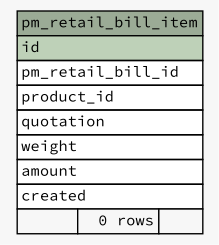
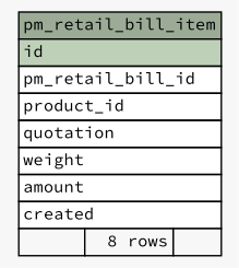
  digraph {
    bgcolor="#f7f7f7"
    fontname="Source Code Pro"
    fontsize=11
    nodesep=0.18
    rankdir=RL
    ranksep=0.46
-   n1 [fontname="Source Code Pro" fontsize=11 label=<     <TABLE BORDER="0" CELLBORDER="1" CELLSPACING="0" BGCOLOR="#ffffff">       <TR><TD COLSPAN="3" BGCOLOR="#9bab96" ALIGN="CENTER">pm_retail_bill_item</TD></TR>       <TR><TD PORT="id" COLSPAN="3" BGCOLOR="#bed1b8" ALIGN="LEFT">id</TD></TR>       <TR><TD PORT="pm_retail_bill_id" COLSPAN="3" ALIGN="LEFT">pm_retail_bill_id</TD></TR>       <TR><TD PORT="product_id" COLSPAN="3" ALIGN="LEFT">product_id</TD></TR>       <TR><TD PORT="quotation" COLSPAN="3" ALIGN="LEFT">quotation</TD></TR>       <TR><TD PORT="weight" COLSPAN="3" ALIGN="LEFT">weight</TD></TR>       <TR><TD PORT="amount" COLSPAN="3" ALIGN="LEFT">amount</TD></TR>       <TR><TD PORT="created" COLSPAN="3" ALIGN="LEFT">created</TD></TR>       <TR><TD ALIGN="LEFT" BGCOLOR="#f7f7f7">  </TD><TD ALIGN="RIGHT" BGCOLOR="#f7f7f7">0 rows</TD><TD ALIGN="RIGHT" BGCOLOR="#f7f7f7">  </TD></TR>     </TABLE>> shape=plaintext]
+   n1 [fontname="Source Code Pro" fontsize=11 label=<     <TABLE BORDER="0" CELLBORDER="1" CELLSPACING="0" BGCOLOR="#ffffff">       <TR><TD COLSPAN="3" BGCOLOR="#9bab96" ALIGN="CENTER">pm_retail_bill_item</TD></TR>       <TR><TD PORT="id" COLSPAN="3" BGCOLOR="#bed1b8" ALIGN="LEFT">id</TD></TR>       <TR><TD PORT="pm_retail_bill_id" COLSPAN="3" ALIGN="LEFT">pm_retail_bill_id</TD></TR>       <TR><TD PORT="product_id" COLSPAN="3" ALIGN="LEFT">product_id</TD></TR>       <TR><TD PORT="quotation" COLSPAN="3" ALIGN="LEFT">quotation</TD></TR>       <TR><TD PORT="weight" COLSPAN="3" ALIGN="LEFT">weight</TD></TR>       <TR><TD PORT="amount" COLSPAN="3" ALIGN="LEFT">amount</TD></TR>       <TR><TD PORT="created" COLSPAN="3" ALIGN="LEFT">created</TD></TR>       <TR><TD ALIGN="LEFT" BGCOLOR="#f7f7f7">  </TD><TD ALIGN="RIGHT" BGCOLOR="#f7f7f7">8 rows</TD><TD ALIGN="RIGHT" BGCOLOR="#f7f7f7">  </TD></TR>     </TABLE>> shape=plaintext]
  }
